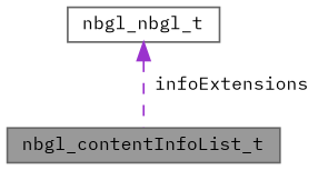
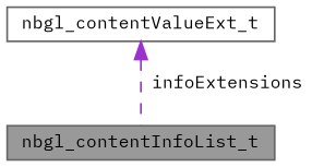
  digraph {
    fontname="IBM Plex Mono"
    node [color=gray40 fontname="IBM Plex Mono" fontsize=10 shape=box style=filled]
    n1 [fillcolor=grey60 fontcolor=black height=0.2 label=nbgl_contentInfoList_t width=0.4]
-   n2 [fillcolor=white height=0.2 label=nbgl_nbgl_t width=0.4]
+   n2 [fillcolor=white height=0.2 label=nbgl_contentValueExt_t width=0.4]
    n2 -> n1 [color=darkorchid3 dir=back fontname="IBM Plex Mono" fontsize=10 label=" infoExtensions" labelfontname=Helvetica labelfontsize=10 style=dashed]
  }
